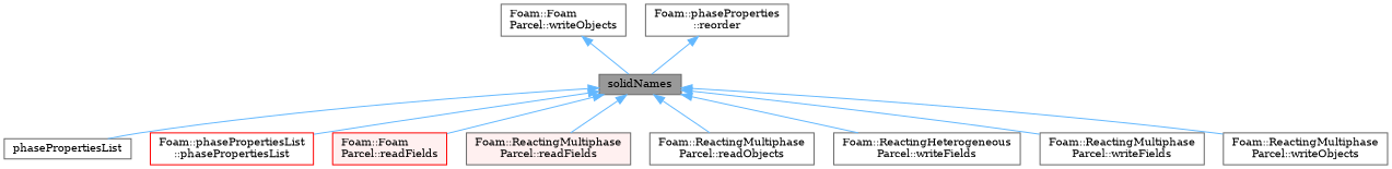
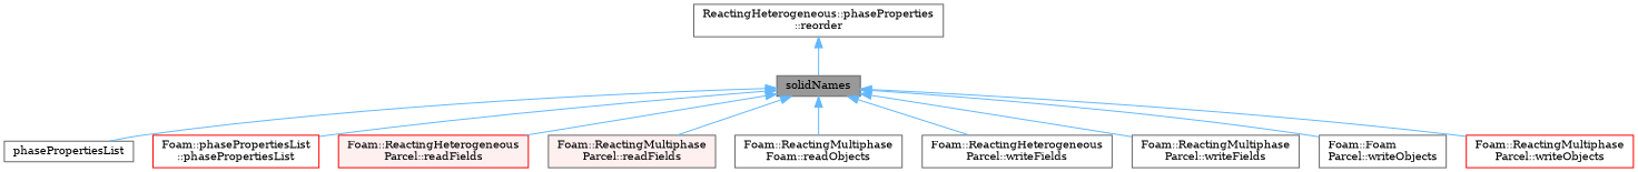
  digraph {
    fontname="DejaVu Serif"
    rankdir=TB
    node [color=grey40 fillcolor=white fontname="DejaVu Serif" fontsize=10 shape=box style=filled]
    edge [color=steelblue1 dir=back fontname="DejaVu Serif" fontsize=10 labelfontname=Helvetica labelfontsize=10 style=solid]
    n1 [color=gray40 fillcolor=grey60 fontcolor=black height=0.2 label=solidNames width=0.4]
    n2 [height=0.2 label=phasePropertiesList width=0.4]
    n3 [color=red height=0.2 label="Foam::phasePropertiesList\l::phasePropertiesList" width=0.4]
-   n4 [color=red fillcolor="#FFF0F0" height=0.2 label="Foam::Foam\lParcel::readFields" width=0.4]
+   n4 [color=red fillcolor="#FFF0F0" height=0.2 label="Foam::ReactingHeterogeneous\lParcel::readFields" width=0.4]
    n5 [fillcolor="#FFF0F0" height=0.2 label="Foam::ReactingMultiphase\lParcel::readFields" width=0.4]
-   n6 [height=0.2 label="Foam::ReactingMultiphase\lParcel::readObjects" width=0.4]
+   n6 [height=0.2 label="Foam::ReactingMultiphase\lFoam::readObjects" width=0.4]
    n7 [height=0.2 label="Foam::ReactingHeterogeneous\lParcel::writeFields" width=0.4]
    n8 [height=0.2 label="Foam::ReactingMultiphase\lParcel::writeFields" width=0.4]
    n9 [height=0.2 label="Foam::Foam\lParcel::writeObjects" width=0.4]
-   n10 [height=0.2 label="Foam::ReactingMultiphase\lParcel::writeObjects" width=0.4]
-   n11 [height=0.2 label="Foam::phaseProperties\l::reorder" width=0.4]
+   n10 [color=red height=0.2 label="Foam::ReactingMultiphase\lParcel::writeObjects" width=0.4]
+   n11 [height=0.2 label="ReactingHeterogeneous::phaseProperties\l::reorder" width=0.4]
    n1 -> n2
    n1 -> n3
    n1 -> n4
    n1 -> n5
    n1 -> n6
    n1 -> n7
    n1 -> n8
-   n9 -> n1
+   n1 -> n9
    n1 -> n10
    n11 -> n1
  }
